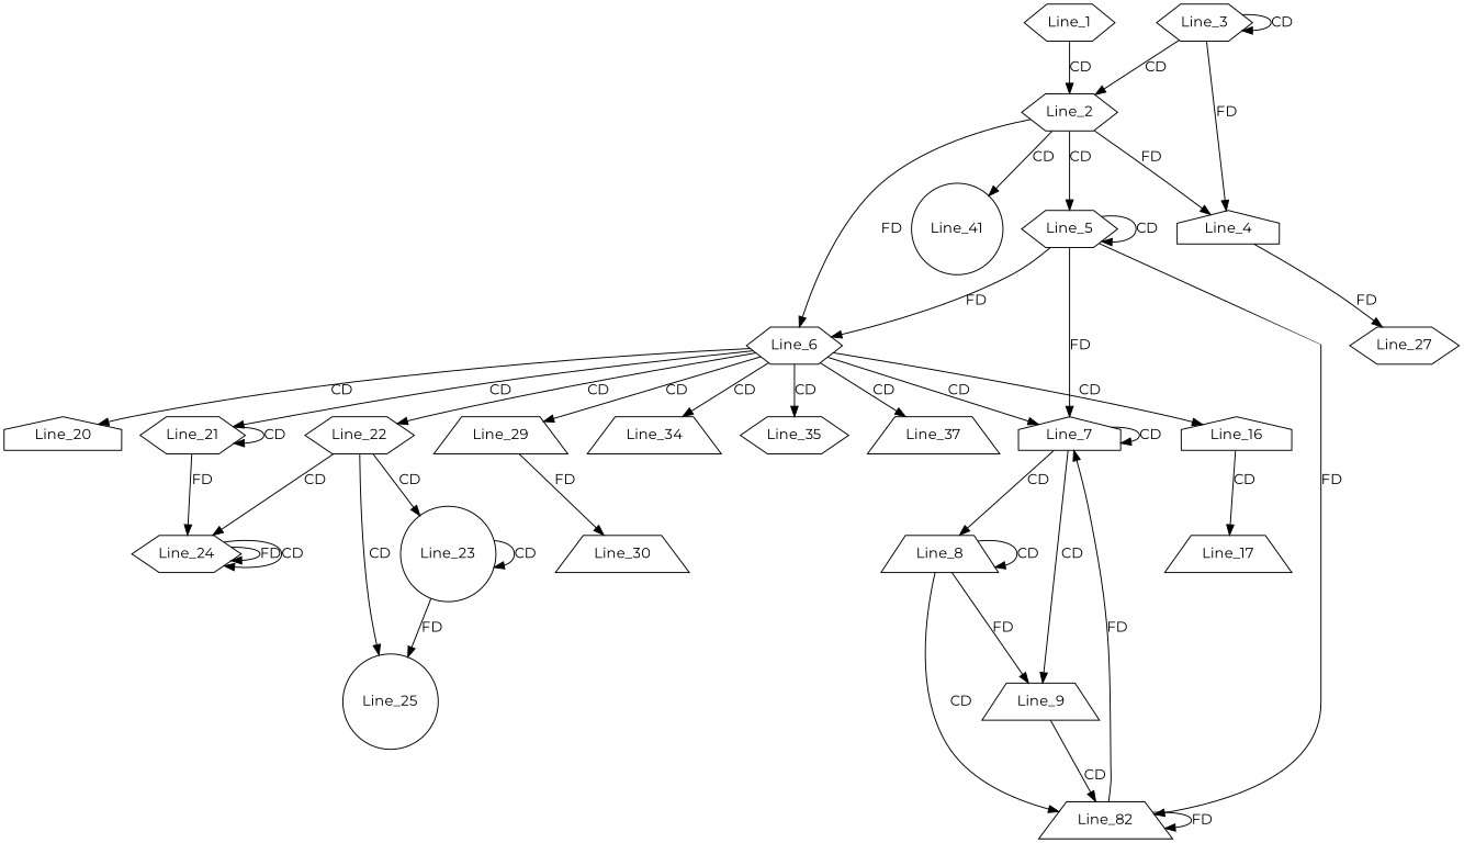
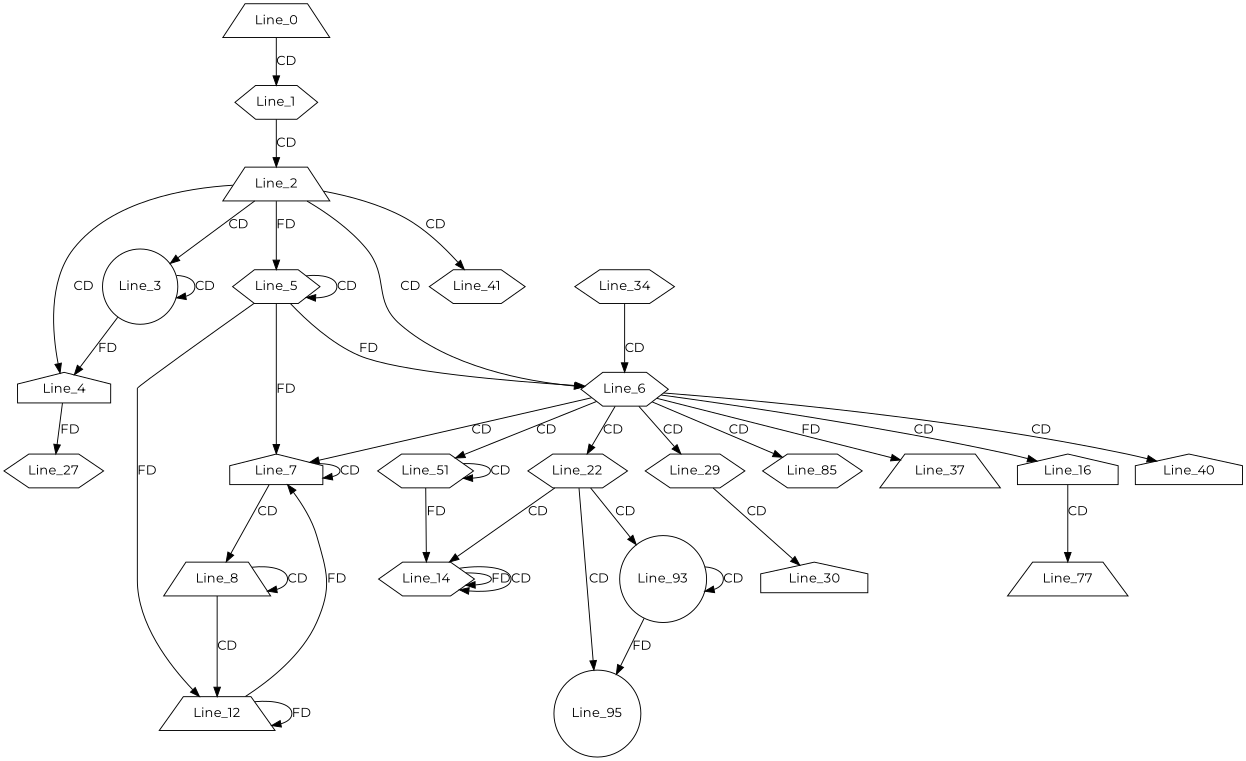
  digraph {
    fontname=Montserrat
    node [fontname=Montserrat shape=hexagon]
    edge [fontname=Montserrat]
+   Line_0 [shape=trapezium]
    Line_1
-   Line_2
-   Line_3
+   Line_2 [shape=trapezium]
+   Line_3 [shape=circle]
    Line_4 [shape=house]
    Line_5
    Line_6
-   Line_41 [shape=circle]
+   Line_41
    Line_27
    Line_7 [shape=house]
-   Line_12 [shape=trapezium label=Line_82]
+   Line_12 [shape=trapezium]
    Line_16 [shape=house]
-   Line_20 [shape=house]
-   Line_21
+   Line_20 [shape=house label=Line_40]
+   Line_21 [label=Line_51]
    Line_22
-   Line_29 [shape=trapezium]
-   Line_34 [shape=trapezium]
-   Line_35
+   Line_29
+   Line_34
+   Line_35 [label=Line_85]
    Line_37 [shape=trapezium]
-   Line_25 [shape=circle]
+   Line_25 [shape=circle label=Line_95]
    Line_8 [shape=trapezium]
-   Line_9 [shape=trapezium]
-   Line_17 [shape=trapezium]
-   Line_24
-   Line_23 [shape=circle]
-   Line_30 [shape=trapezium]
+   Line_17 [shape=trapezium label=Line_77]
+   Line_24 [label=Line_14]
+   Line_23 [shape=circle label=Line_93]
+   Line_30 [shape=house]
+   Line_0 -> Line_1 [label=CD]
    Line_1 -> Line_2 [label=CD]
-   Line_3 -> Line_2 [label=CD]
-   Line_2 -> Line_4 [label=FD]
-   Line_2 -> Line_5 [label=CD]
-   Line_2 -> Line_6 [label=FD]
+   Line_2 -> Line_3 [label=CD]
+   Line_2 -> Line_4 [label=CD]
+   Line_2 -> Line_5 [label=FD]
+   Line_2 -> Line_6 [label=CD]
    Line_2 -> Line_41 [label=CD]
    Line_3 -> Line_3 [label=CD]
    Line_3 -> Line_4 [label=FD]
    Line_4 -> Line_27 [label=FD]
    Line_5 -> Line_5 [label=CD]
    Line_5 -> Line_6 [label=FD]
    Line_5 -> Line_7 [label=FD]
    Line_5 -> Line_12 [label=FD]
    Line_6 -> Line_7 [label=CD]
    Line_6 -> Line_16 [label=CD]
    Line_6 -> Line_20 [label=CD]
    Line_6 -> Line_21 [label=CD]
    Line_6 -> Line_22 [label=CD]
    Line_6 -> Line_29 [label=CD]
-   Line_6 -> Line_34 [label=CD]
+   Line_34 -> Line_6 [label=CD]
    Line_6 -> Line_35 [label=CD]
-   Line_6 -> Line_37 [label=CD]
+   Line_6 -> Line_37 [label=FD]
    Line_7 -> Line_7 [label=CD]
    Line_7 -> Line_8 [label=CD]
-   Line_7 -> Line_9 [label=CD]
    Line_12 -> Line_7 [label=FD]
    Line_12 -> Line_12 [label=FD]
    Line_16 -> Line_17 [label=CD]
    Line_21 -> Line_21 [label=CD]
    Line_21 -> Line_24 [label=FD]
    Line_22 -> Line_25 [label=CD]
    Line_22 -> Line_24 [label=CD]
    Line_22 -> Line_23 [label=CD]
-   Line_29 -> Line_30 [label=FD]
+   Line_29 -> Line_30 [label=CD]
    Line_8 -> Line_12 [label=CD]
    Line_8 -> Line_8 [label=CD]
-   Line_8 -> Line_9 [label=FD]
-   Line_9 -> Line_12 [label=CD]
    Line_24 -> Line_24 [label=FD]
    Line_24 -> Line_24 [label=CD]
    Line_23 -> Line_25 [label=FD]
    Line_23 -> Line_23 [label=CD]
  }
